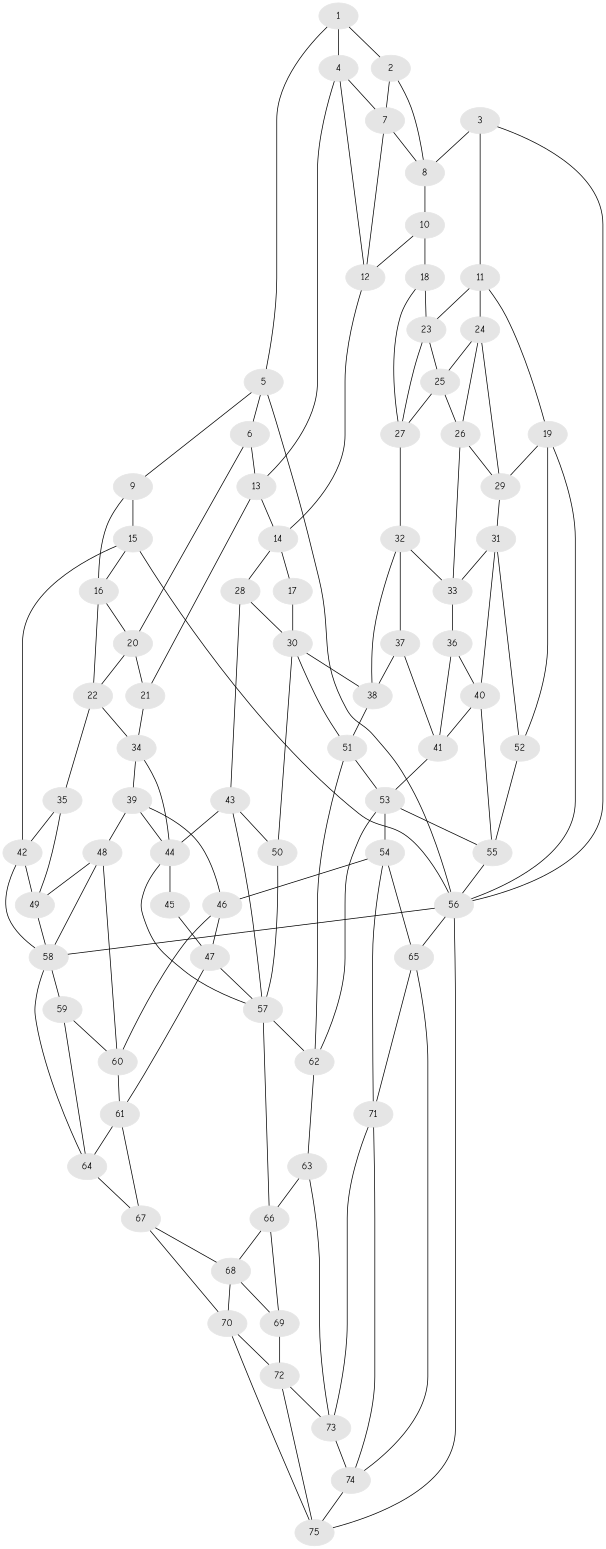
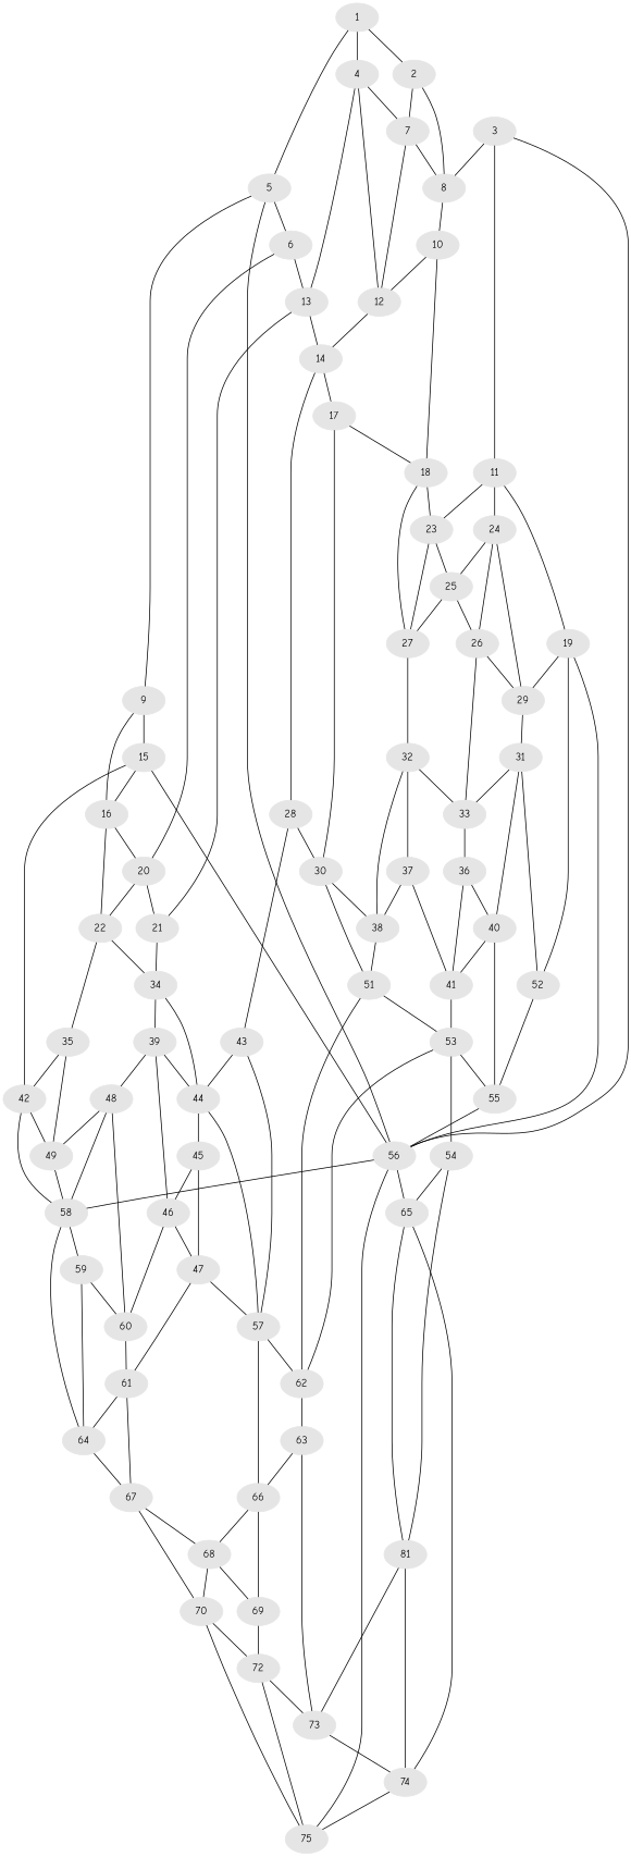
  graph {
    fontname="Comic Neue"
    node [color=gray90 fontname="Comic Neue" style=filled]
    edge [fontname="Comic Neue" weight=1.0]
    1
    2
    4
    5
    7
    8
    12
    13
    56
    6
    9
    10
    3
    11
    19
    23
    24
    58
    65
    75
    14
    21
    20
    15
    16
    22
    18
    42
    27
    29
    52
    25
    26
    17
    28
    34
    30
    43
    49
    35
    38
-   50
    51
    32
    31
    55
    39
    44
    33
    36
    37
    57
    40
    41
    46
    48
    45
    53
    62
    47
    60
    54
    59
    64
    66
    61
    67
    63
-   71
+   71 [label=81]
    74
    73
    68
    69
    70
    72
    1 -- 2
    1 -- 4
    1 -- 5
    2 -- 7
    2 -- 8
    4 -- 7
    4 -- 12
    4 -- 13
    5 -- 56
    5 -- 6
    5 -- 9
    7 -- 8
    7 -- 12
    8 -- 10
    12 -- 14
    13 -- 14
    13 -- 21
    56 -- 58
    56 -- 65
    56 -- 75
    6 -- 13
    6 -- 20
    9 -- 15
    9 -- 16
    10 -- 12
    10 -- 18
    3 -- 8
    3 -- 56
    3 -- 11
    11 -- 19
    11 -- 23
    11 -- 24
    19 -- 56
    19 -- 29
    19 -- 52
    23 -- 27
    23 -- 25
    24 -- 29
    24 -- 25
    24 -- 26
    58 -- 59
    58 -- 64
    65 -- 71
    65 -- 74
    14 -- 17
    14 -- 28
    21 -- 34
    20 -- 21
    20 -- 22
    15 -- 56
    15 -- 16
    15 -- 42
    16 -- 20
    16 -- 22
    22 -- 34
    22 -- 35
    18 -- 23
    18 -- 27
    42 -- 58
    42 -- 49
    27 -- 32
    29 -- 31
    52 -- 55 [weight=2.0]
    25 -- 27
    25 -- 26
    26 -- 29
    26 -- 33
+   17 -- 18
    17 -- 30
    28 -- 30
    28 -- 43
    34 -- 39
    34 -- 44
    30 -- 38
-   30 -- 50
    30 -- 51
-   43 -- 50
    43 -- 44
    43 -- 57
    49 -- 58
    35 -- 42
    35 -- 49
    38 -- 51
-   50 -- 57
    51 -- 53
    51 -- 62
    32 -- 38
    32 -- 33
    32 -- 37
    31 -- 52
    31 -- 33
    31 -- 40
    55 -- 56
    39 -- 44
    39 -- 46
    39 -- 48
    44 -- 57
    44 -- 45 [weight=2.0]
    33 -- 36
    36 -- 40
    36 -- 41
    37 -- 38
    37 -- 41
    57 -- 62
    57 -- 66
    40 -- 55
    40 -- 41
    41 -- 53
    46 -- 47
    46 -- 60
    48 -- 58
    48 -- 49
    48 -- 60
-   54 -- 46
+   45 -- 46
    45 -- 47
    53 -- 55
    53 -- 62
    53 -- 54 [weight=2.0]
    62 -- 63
    47 -- 57
    47 -- 61
    60 -- 61
    54 -- 65
    54 -- 71
    59 -- 60
    59 -- 64
    64 -- 67
    66 -- 68
    66 -- 69
    61 -- 64
    61 -- 67
    67 -- 68
    67 -- 70
    63 -- 66
    63 -- 73
    71 -- 74
    71 -- 73
    74 -- 75
    73 -- 74
    68 -- 69
    68 -- 70
    69 -- 72
    70 -- 75
    70 -- 72
    72 -- 75
    72 -- 73
  }
